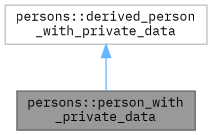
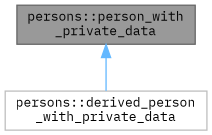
  digraph {
    fontname="IBM Plex Mono"
    node [fontname="IBM Plex Mono" fontsize=10 shape=box style=filled]
    n1 [color=gray40 fillcolor=grey60 fontcolor=black height=0.2 label="persons::person_with\l_private_data" width=0.4]
    n2 [color=grey75 fillcolor=white height=0.2 label="persons::derived_person\l_with_private_data" width=0.4]
-   n2 -> n1 [color=steelblue1 dir=back fontname="IBM Plex Mono" fontsize=10 labelfontname=Helvetica labelfontsize=10 style=solid]
+   n1 -> n2 [color=steelblue1 dir=back fontname="IBM Plex Mono" fontsize=10 labelfontname=Helvetica labelfontsize=10 style=solid]
  }
